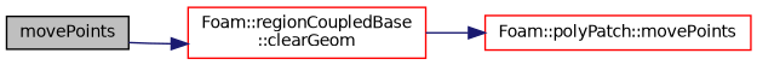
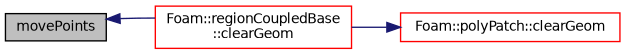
  digraph {
    rankdir=LR
    node [color=red fontname=Helvetica fontsize=10 shape=record]
    edge [color=midnightblue fontname=Helvetica fontsize=10 labelfontname=Helvetica labelfontsize=10 style=solid]
    n1 [color=black fillcolor=grey75 fontcolor=black height=0.2 label=movePoints style=filled width=0.4]
    n2 [height=0.2 label="Foam::regionCoupledBase\l::clearGeom" width=0.4]
-   n3 [height=0.2 label="Foam::polyPatch::movePoints" width=0.4]
-   n1 -> n2
+   n3 [height=0.2 label="Foam::polyPatch::clearGeom" width=0.4]
+   n2 -> n1
    n2 -> n3
  }
